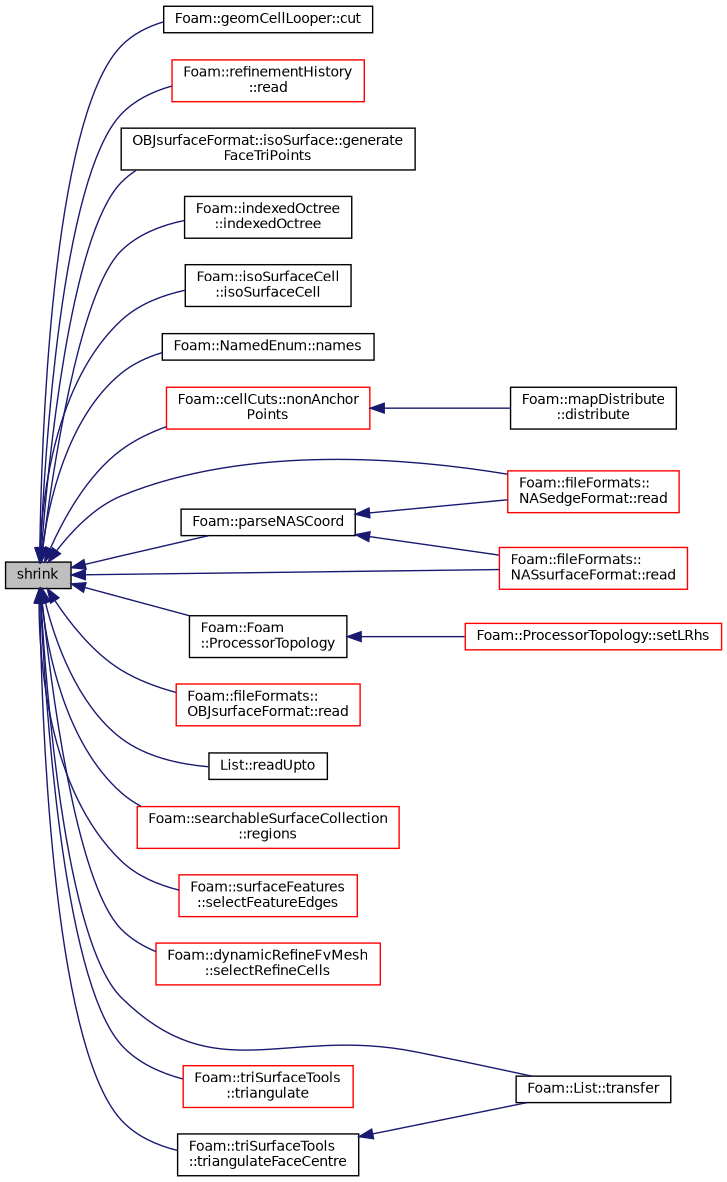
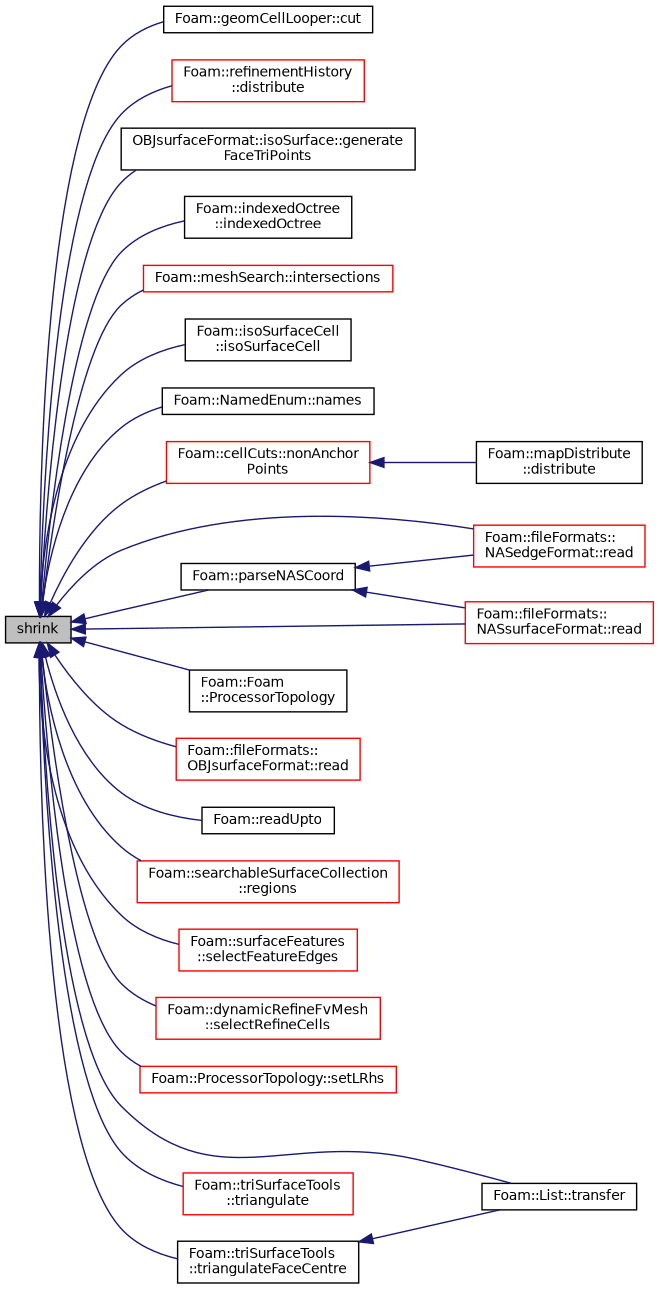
  digraph {
    rankdir=LR
    node [color=black fontname=Helvetica fontsize=10 shape=record]
    edge [color=midnightblue dir=back fontname=Helvetica fontsize=10 labelfontname=Helvetica labelfontsize=10 style=solid]
    n1 [fillcolor=grey75 fontcolor=black height=0.2 label=shrink style=filled width=0.4]
    n2 [height=0.2 label="Foam::geomCellLooper::cut" width=0.4]
-   n3 [color=red height=0.2 label="Foam::refinementHistory\l::read" width=0.4]
+   n3 [color=red height=0.2 label="Foam::refinementHistory\l::distribute" width=0.4]
    n4 [height=0.2 label="OBJsurfaceFormat::isoSurface::generate\lFaceTriPoints" width=0.4]
    n5 [height=0.2 label="Foam::indexedOctree\l::indexedOctree" width=0.4]
+   n6 [color=red height=0.2 label="Foam::meshSearch::intersections" width=0.4]
    n7 [height=0.2 label="Foam::isoSurfaceCell\l::isoSurfaceCell" width=0.4]
    n8 [height=0.2 label="Foam::NamedEnum::names" width=0.4]
    n9 [color=red height=0.2 label="Foam::cellCuts::nonAnchor\lPoints" width=0.4]
    n10 [height=0.2 label="Foam::parseNASCoord" width=0.4]
    n11 [color=red height=0.2 label="Foam::fileFormats::\lNASedgeFormat::read" width=0.4]
    n12 [color=red height=0.2 label="Foam::fileFormats::\lNASsurfaceFormat::read" width=0.4]
    n13 [height=0.2 label="Foam::Foam\l::ProcessorTopology" width=0.4]
    n14 [color=red height=0.2 label="Foam::fileFormats::\lOBJsurfaceFormat::read" width=0.4]
-   n15 [height=0.2 label="List::readUpto" width=0.4]
+   n15 [height=0.2 label="Foam::readUpto" width=0.4]
    n16 [color=red height=0.2 label="Foam::searchableSurfaceCollection\l::regions" width=0.4]
    n17 [color=red height=0.2 label="Foam::surfaceFeatures\l::selectFeatureEdges" width=0.4]
    n18 [color=red height=0.2 label="Foam::dynamicRefineFvMesh\l::selectRefineCells" width=0.4]
    n19 [color=red height=0.2 label="Foam::ProcessorTopology::setLRhs" width=0.4]
    n20 [height=0.2 label="Foam::List::transfer" width=0.4]
    n21 [color=red height=0.2 label="Foam::triSurfaceTools\l::triangulate" width=0.4]
    n22 [height=0.2 label="Foam::triSurfaceTools\l::triangulateFaceCentre" width=0.4]
    n23 [height=0.2 label="Foam::mapDistribute\l::distribute" width=0.4]
    n1 -> n2
    n1 -> n3
    n1 -> n4
    n1 -> n5
+   n1 -> n6
    n1 -> n7
    n1 -> n8
    n1 -> n9
    n1 -> n10
    n1 -> n11
    n1 -> n12
    n1 -> n13
    n1 -> n14
    n1 -> n15
    n1 -> n16
    n1 -> n17
    n1 -> n18
-   n13 -> n19
+   n1 -> n19
    n1 -> n20
    n1 -> n21
    n1 -> n22
    n9 -> n23
    n10 -> n11
    n10 -> n12
    n22 -> n20
  }
